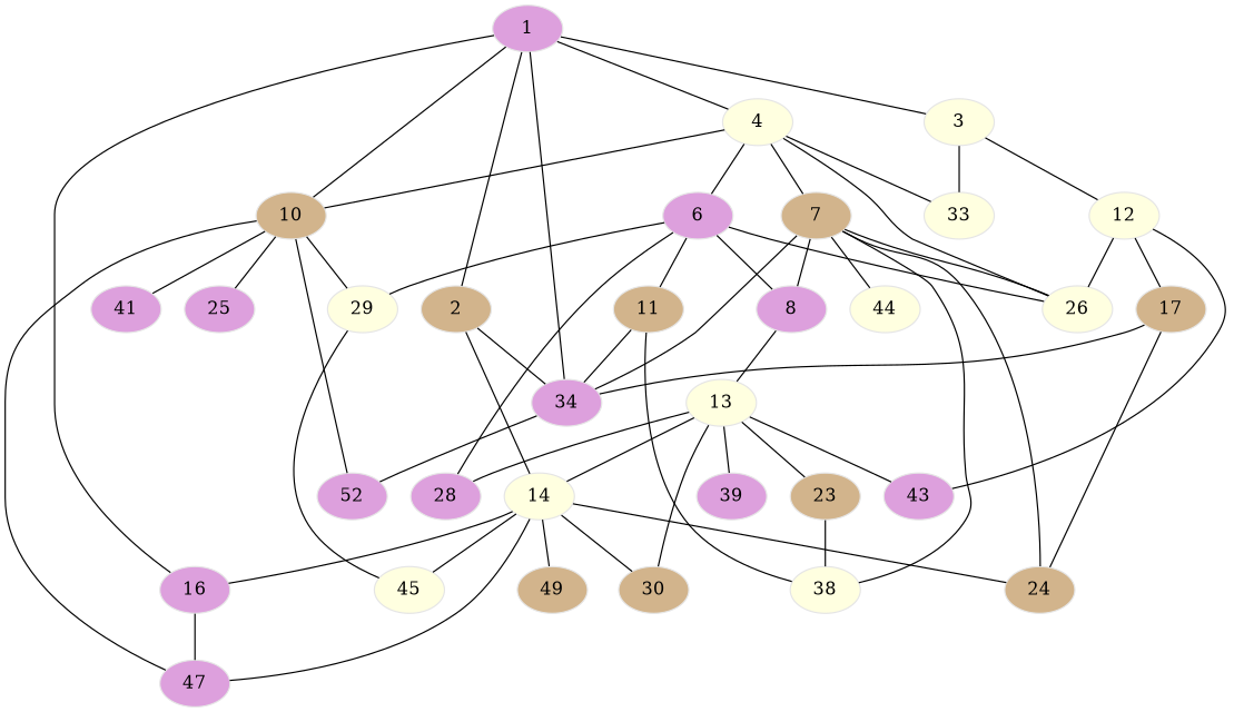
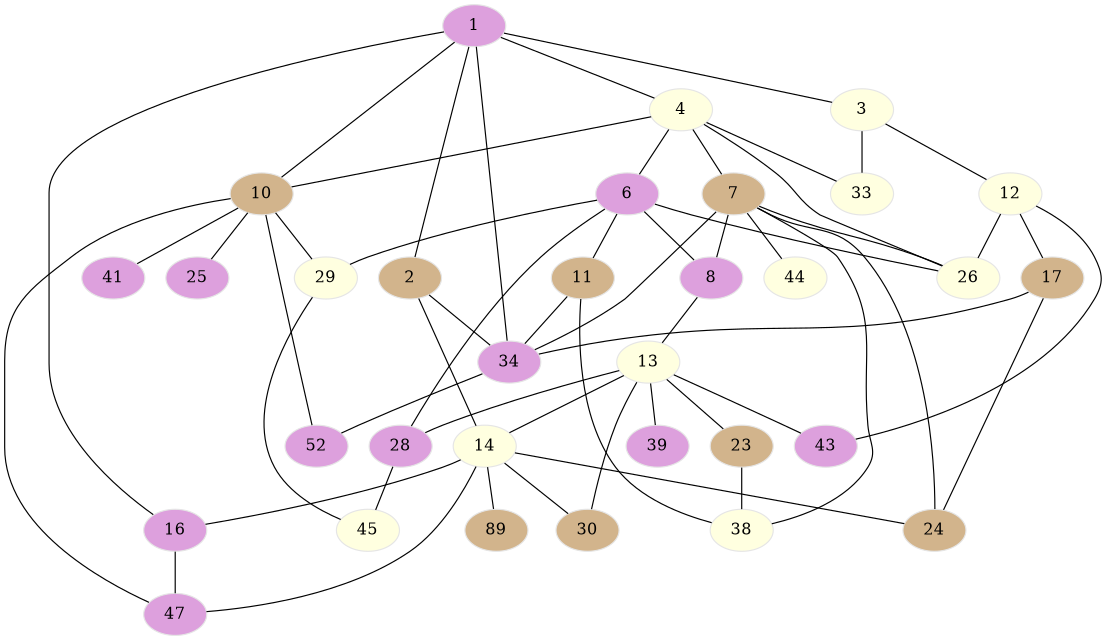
  graph {
    node [color=gray90 fillcolor=plum style=filled]
    1 [super="+5"]
    2 [fillcolor=tan super="+48"]
    3 [fillcolor=lightyellow super="+8"]
    4 [fillcolor=lightyellow super="+35"]
    10 [fillcolor=tan super="+21"]
    16 [super="+31"]
    34 [super="+37"]
    14 [fillcolor=lightyellow super="+20"]
    12 [fillcolor=lightyellow super="+15"]
    33 [fillcolor=lightyellow super="+36"]
    6 [super="+22"]
    7 [fillcolor=tan super="+19"]
    26 [fillcolor=lightyellow super="+50"]
    29 [fillcolor=lightyellow super="+53"]
    25 [super="+51"]
    41
    47
    52
    24 [fillcolor=tan super="+27"]
    30 [fillcolor=tan]
    45 [fillcolor=lightyellow]
-   49 [fillcolor=tan]
+   49 [fillcolor=tan label=89]
    17 [fillcolor=tan super="+42"]
    43
    n25 [label=8]
    11 [fillcolor=tan]
    28 [super="+32"]
    38 [fillcolor=lightyellow super="+46"]
    44 [fillcolor=lightyellow]
    13 [fillcolor=lightyellow super="+18"]
    23 [fillcolor=tan super="+40"]
    39
    1 -- 2
    1 -- 3
    1 -- 4
    1 -- 10
    1 -- 16
    1 -- 34 [weight=2]
    2 -- 34
    2 -- 14
    3 -- 12
    3 -- 33
    4 -- 10
    4 -- 33
    4 -- 6
    4 -- 7
    4 -- 26
    10 -- 29
    10 -- 25
    10 -- 41
    10 -- 47
    10 -- 52
    16 -- 47
    34 -- 52
    14 -- 16
    14 -- 47
    14 -- 24
    14 -- 30
-   14 -- 45
+   28 -- 45
    14 -- 49
    12 -- 26
    12 -- 17
    12 -- 43
    6 -- 26
    6 -- 29
    6 -- n25
    6 -- 11
    6 -- 28
    7 -- 34
    7 -- 26
    7 -- 24
    7 -- n25
    7 -- 38
    7 -- 44
    29 -- 45
    17 -- 34
    17 -- 24
    n25 -- 13
    11 -- 34
    11 -- 38
    13 -- 14 [weight=2]
    13 -- 30
    13 -- 43
    13 -- 28
    13 -- 23
    13 -- 39
    23 -- 38
  }
